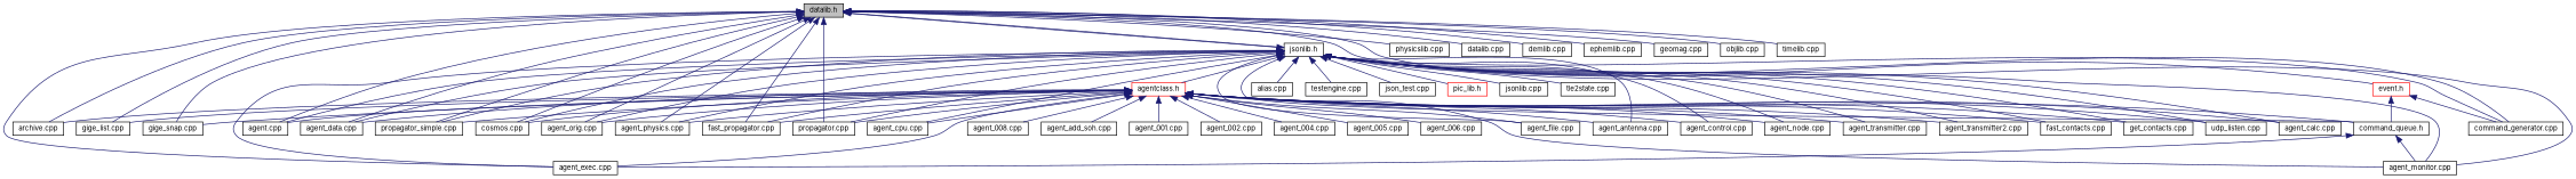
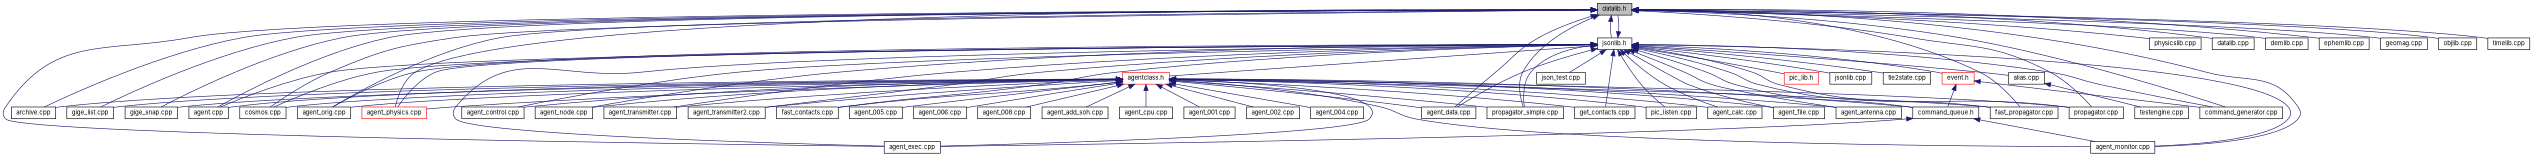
  digraph {
    fontname=Inter
    node [color=black fillcolor=white fontname=Inter fontsize=10 shape=record style=filled]
    edge [color=midnightblue dir=back fontname=Inter fontsize=10 labelfontname=Helvetica labelfontsize=10 style=solid]
    n1 [fillcolor=grey75 fontcolor=black height=0.2 label="datalib.h" width=0.4]
    n2 [height=0.2 label="propagator_simple.cpp" width=0.4]
    n3 [height=0.2 label="physicslib.cpp" width=0.4]
    n4 [height=0.2 label="datalib.cpp" width=0.4]
    n5 [height=0.2 label="demlib.cpp" width=0.4]
    n6 [height=0.2 label="ephemlib.cpp" width=0.4]
    n7 [height=0.2 label="geomag.cpp" width=0.4]
    n8 [height=0.2 label="jsonlib.h" width=0.4]
    n9 [height=0.2 label="agent_exec.cpp" width=0.4]
    n10 [height=0.2 label="agent_monitor.cpp" width=0.4]
    n11 [height=0.2 label="agent.cpp" width=0.4]
    n12 [height=0.2 label="agent_data.cpp" width=0.4]
    n13 [height=0.2 label="cosmos.cpp" width=0.4]
    n14 [height=0.2 label="agent_orig.cpp" width=0.4]
-   n15 [height=0.2 label="agent_physics.cpp" width=0.4]
+   n15 [color=red height=0.2 label="agent_physics.cpp" width=0.4]
    n16 [height=0.2 label="archive.cpp" width=0.4]
    n17 [height=0.2 label="fast_propagator.cpp" width=0.4]
    n18 [height=0.2 label="gige_list.cpp" width=0.4]
    n19 [height=0.2 label="gige_snap.cpp" width=0.4]
    n20 [height=0.2 label="propagator.cpp" width=0.4]
    n21 [height=0.2 label="command_generator.cpp" width=0.4]
    n22 [height=0.2 label="objlib.cpp" width=0.4]
    n23 [height=0.2 label="timelib.cpp" width=0.4]
    n24 [height=0.2 label="agent_calc.cpp" width=0.4]
    n25 [height=0.2 label="alias.cpp" width=0.4]
    n26 [height=0.2 label="testengine.cpp" width=0.4]
    n27 [height=0.2 label="json_test.cpp" width=0.4]
    n28 [color=red height=0.2 label="agentclass.h" width=0.4]
    n29 [height=0.2 label="command_queue.h" width=0.4]
    n30 [height=0.2 label="agent_cpu.cpp" width=0.4]
    n31 [height=0.2 label="agent_file.cpp" width=0.4]
    n32 [height=0.2 label="agent_antenna.cpp" width=0.4]
    n33 [height=0.2 label="agent_control.cpp" width=0.4]
    n34 [height=0.2 label="agent_node.cpp" width=0.4]
    n35 [height=0.2 label="agent_transmitter.cpp" width=0.4]
    n36 [height=0.2 label="agent_transmitter2.cpp" width=0.4]
    n37 [height=0.2 label="fast_contacts.cpp" width=0.4]
    n38 [height=0.2 label="get_contacts.cpp" width=0.4]
-   n39 [height=0.2 label="udp_listen.cpp" width=0.4]
+   n39 [height=0.2 label="pic_listen.cpp" width=0.4]
    n40 [color=red height=0.2 label="pic_lib.h" width=0.4]
    n41 [color=red height=0.2 label="event.h" width=0.4]
    n42 [height=0.2 label="jsonlib.cpp" width=0.4]
    n43 [height=0.2 label="tle2state.cpp" width=0.4]
    n44 [height=0.2 label="agent_001.cpp" width=0.4]
    n45 [height=0.2 label="agent_002.cpp" width=0.4]
    n46 [height=0.2 label="agent_004.cpp" width=0.4]
    n47 [height=0.2 label="agent_005.cpp" width=0.4]
    n48 [height=0.2 label="agent_006.cpp" width=0.4]
    n49 [height=0.2 label="agent_008.cpp" width=0.4]
    n50 [height=0.2 label="agent_add_soh.cpp" width=0.4]
    n1 -> n2
    n1 -> n3
    n1 -> n4
    n1 -> n5
    n1 -> n6
    n1 -> n7
    n1 -> n8
    n1 -> n9
    n1 -> n10
    n1 -> n11
    n1 -> n12
    n1 -> n13
    n1 -> n14
    n1 -> n15
    n1 -> n16
    n1 -> n17
    n1 -> n18
    n1 -> n19
    n1 -> n20
    n1 -> n21
    n1 -> n22
    n1 -> n23
    n8 -> n1
    n8 -> n2
    n8 -> n9
    n8 -> n10
    n8 -> n11
    n8 -> n12
    n8 -> n13
    n8 -> n14
    n8 -> n15
    n8 -> n17
    n8 -> n20
    n8 -> n21
    n8 -> n24
    n8 -> n25
-   n8 -> n26
+   n25 -> n26
    n8 -> n27
    n8 -> n28
    n8 -> n29
-   n8 -> n30
    n8 -> n31
    n8 -> n32
    n8 -> n33
    n8 -> n34
    n8 -> n35
    n8 -> n36
    n8 -> n37
    n8 -> n38
    n8 -> n39
    n8 -> n40
    n8 -> n41
    n8 -> n42
    n8 -> n43
    n28 -> n2
    n28 -> n9
    n28 -> n10
    n28 -> n11
    n28 -> n12
    n28 -> n13
    n28 -> n14
    n28 -> n15
    n28 -> n16
    n28 -> n17
    n28 -> n18
    n28 -> n19
    n28 -> n20
    n28 -> n24
    n28 -> n29
    n28 -> n30
    n28 -> n31
    n28 -> n32
    n28 -> n33
    n28 -> n34
    n28 -> n35
    n28 -> n36
    n28 -> n37
    n28 -> n38
    n28 -> n39
    n28 -> n44
    n28 -> n45
    n28 -> n46
    n28 -> n47
    n28 -> n48
    n28 -> n49
    n28 -> n50
    n29 -> n9
    n29 -> n10
    n41 -> n21
    n41 -> n29
  }
